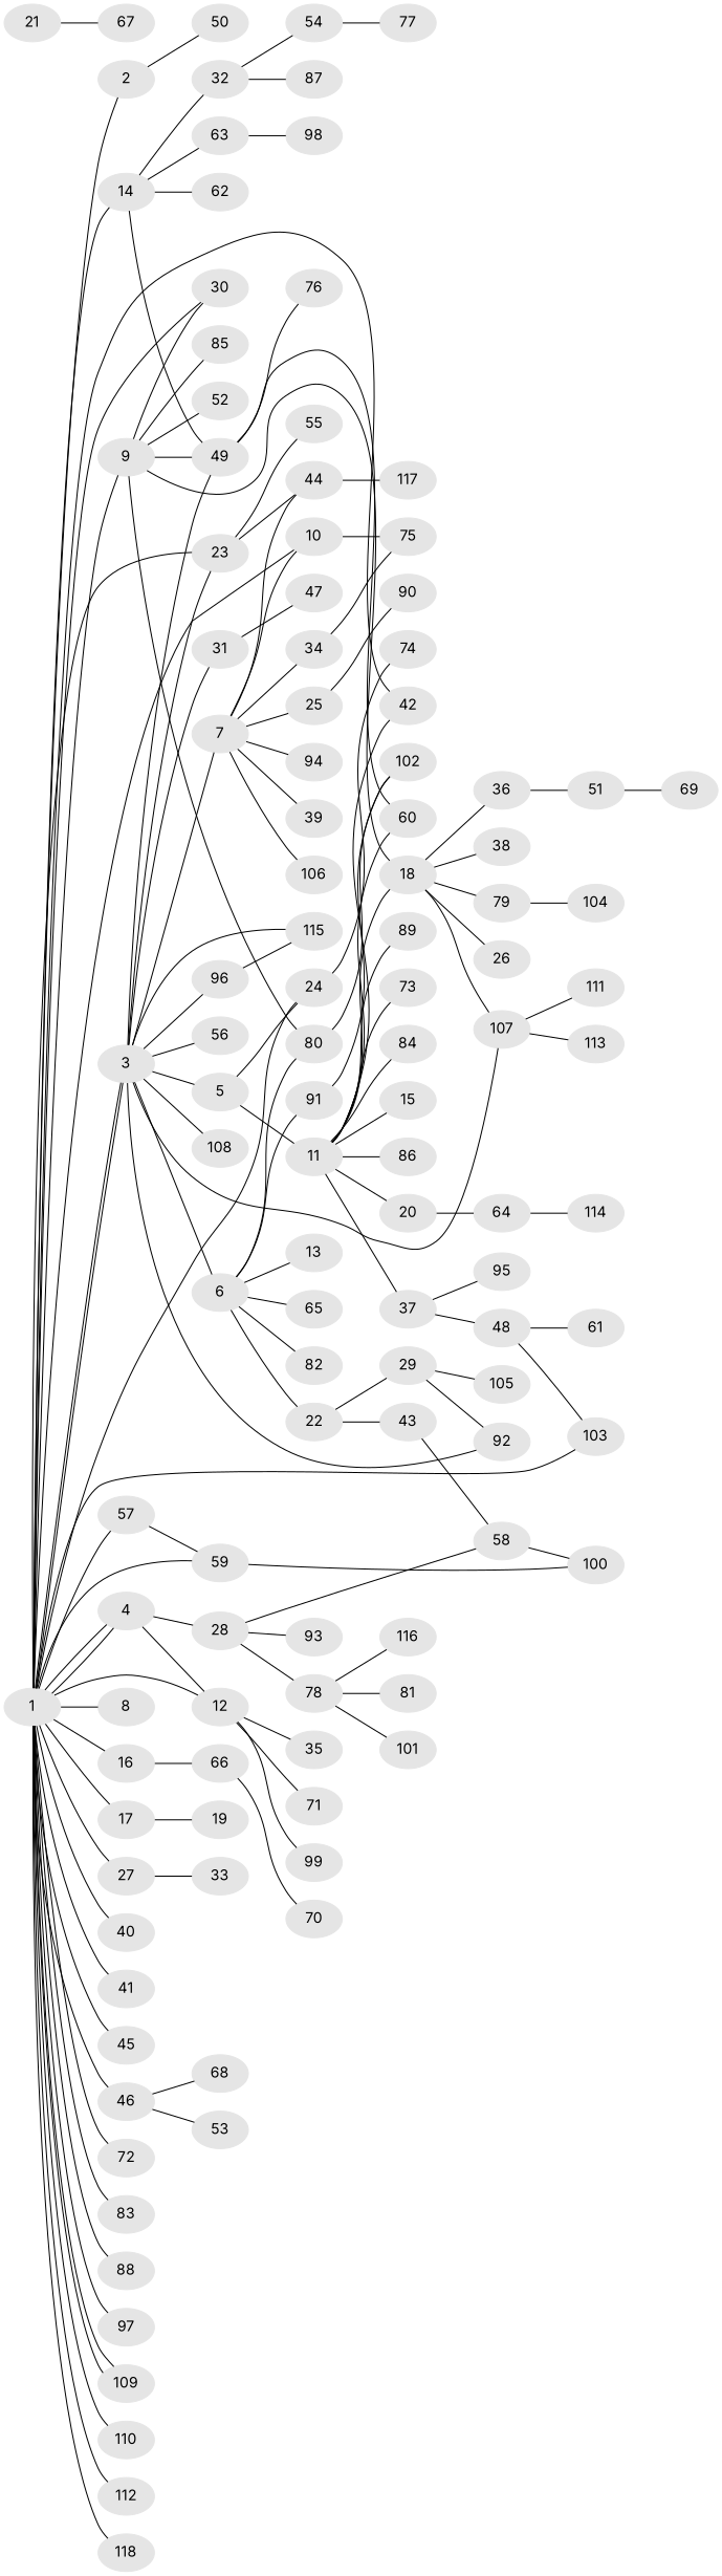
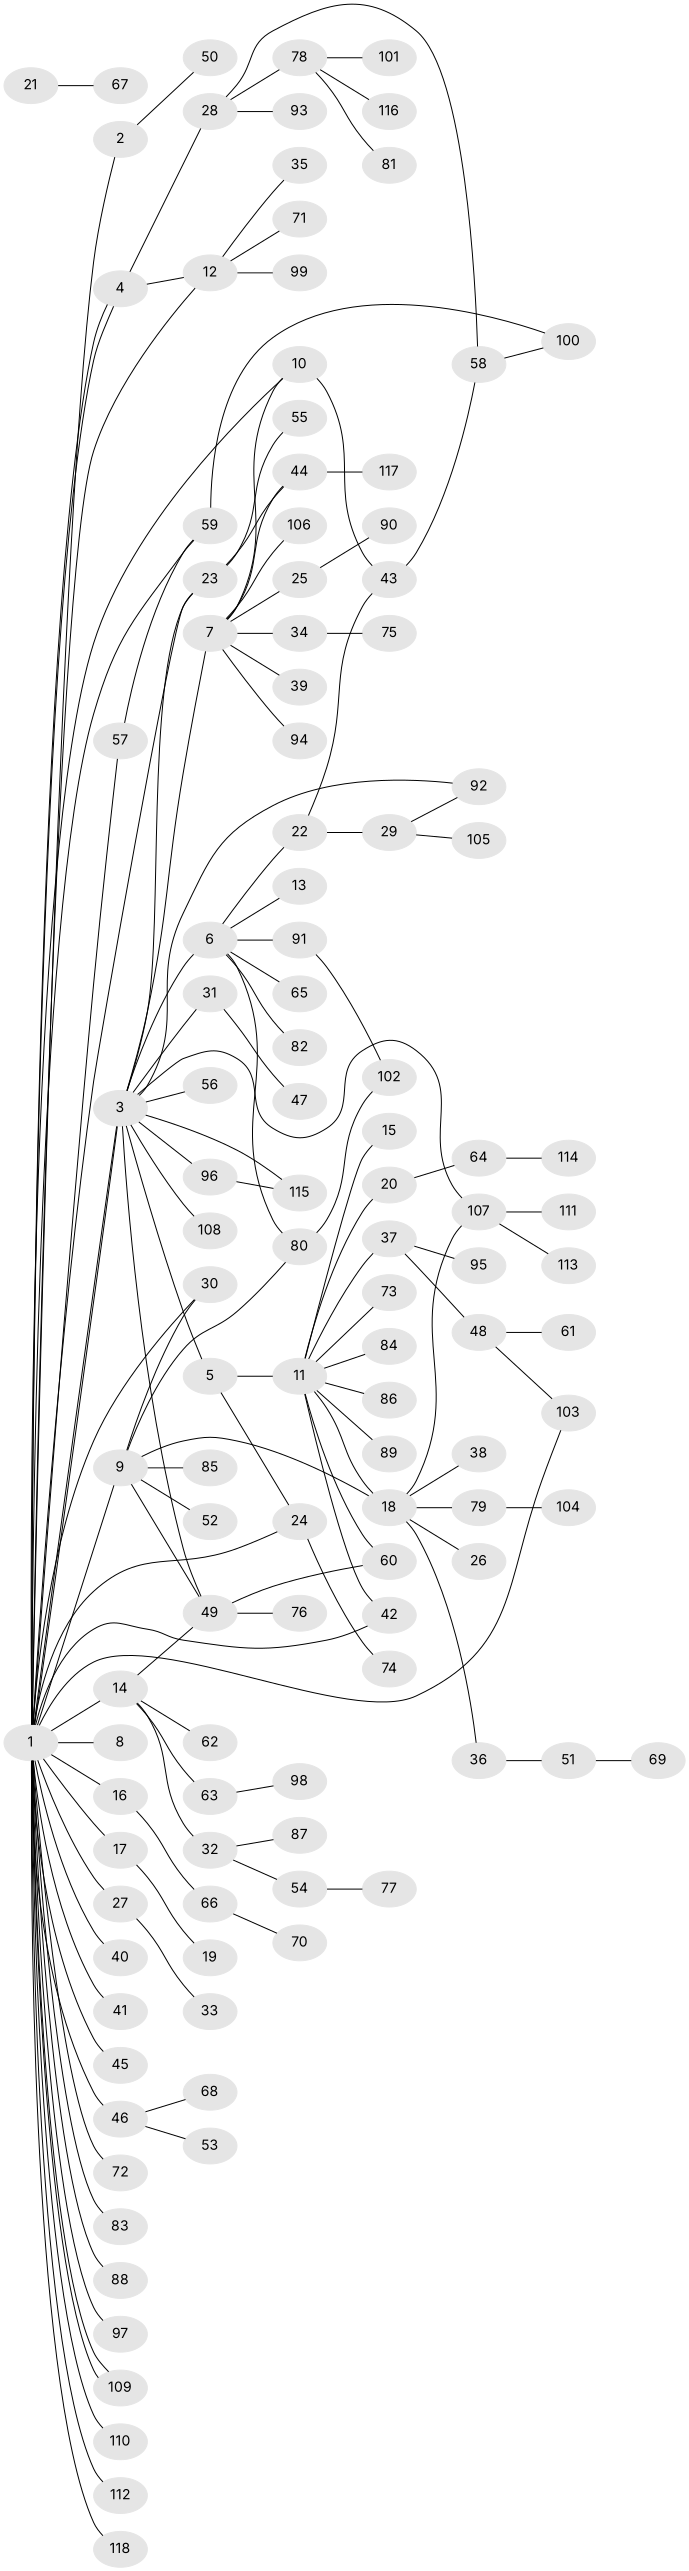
  graph {
    fontname=Inter
    rankdir=LR
    node [color=gray90 fontname=Inter style=filled]
    edge [fontname=Inter]
    1
    2
    3
    4
    8
    9
    10
    12
    14
    16
    17
    23
    24
    27
    30
    40
    41
    42
    45
    46
    57
    59
    72
    83
    88
    97
    103
    109
    110
    112
    118
    50
    5
    6
    7
    31
    49
    56
    92
    96
    107
    108
    115
    28
    80
    18
    52
    85
    43
    35
    71
    99
    32
    62
    63
    66
    19
    21
    67
    44
    55
    74
    33
    53
    68
    100
    11
    13
    22
    65
    82
    91
    25
    34
    39
    94
    106
    47
    60
    76
    111
    113
    58
    78
    93
    15
    20
    37
    73
    84
    86
    89
    29
    102
    90
    75
    117
    26
    36
    38
    79
    64
    48
    95
    54
    87
    98
    70
    51
    104
    114
    105
    81
    101
    116
    77
    69
    61
    1 -- 2
    1 -- 3
    1 -- 3
    1 -- 4
    1 -- 4
    1 -- 8
    1 -- 9
    1 -- 10
    1 -- 12
    1 -- 14
    1 -- 16
    1 -- 17
    1 -- 23
    1 -- 24
    1 -- 27
    1 -- 30
    1 -- 40
    1 -- 41
    1 -- 42
    1 -- 45
    1 -- 46
    1 -- 57
    1 -- 59
    1 -- 72
    1 -- 83
    1 -- 88
    1 -- 97
    1 -- 103
    1 -- 109
    1 -- 109
    1 -- 110
    1 -- 112
    1 -- 118
    2 -- 50
    3 -- 23
    3 -- 5
    3 -- 6
    3 -- 7
    3 -- 31
    3 -- 49
    3 -- 56
    3 -- 92
    3 -- 96
    3 -- 107
    3 -- 108
    3 -- 115
    4 -- 12
    4 -- 28
    9 -- 30
    9 -- 49
    9 -- 80
    9 -- 18
    9 -- 52
    9 -- 85
-   10 -- 75
+   10 -- 43
    12 -- 35
    12 -- 71
    12 -- 99
    14 -- 49
    14 -- 32
    14 -- 62
    14 -- 63
    16 -- 66
    17 -- 19
    23 -- 44
    23 -- 55
    24 -- 74
    27 -- 33
    46 -- 53
    46 -- 68
    57 -- 59
    59 -- 100
    5 -- 24
    5 -- 11
    6 -- 80
    6 -- 13
    6 -- 22
    6 -- 65
    6 -- 82
    6 -- 91
    7 -- 10
    7 -- 44
    7 -- 25
    7 -- 34
    7 -- 39
    7 -- 94
    7 -- 106
    31 -- 47
    49 -- 60
    49 -- 76
    96 -- 115
    107 -- 111
    107 -- 113
    28 -- 58
    28 -- 78
    28 -- 93
    80 -- 102
    18 -- 107
    18 -- 26
    18 -- 36
    18 -- 38
    18 -- 79
    43 -- 58
    32 -- 54
    32 -- 87
    63 -- 98
    66 -- 70
    21 -- 67
    44 -- 117
    11 -- 42
    11 -- 18
    11 -- 60
    11 -- 15
    11 -- 20
    11 -- 37
    11 -- 73
    11 -- 84
    11 -- 86
    11 -- 89
    22 -- 43
    22 -- 29
    91 -- 102
    25 -- 90
    34 -- 75
    58 -- 100
    78 -- 81
    78 -- 101
    78 -- 116
    20 -- 64
    37 -- 48
    37 -- 95
    29 -- 92
    29 -- 105
    36 -- 51
    79 -- 104
    64 -- 114
    48 -- 103
    48 -- 61
    54 -- 77
    51 -- 69
  }
